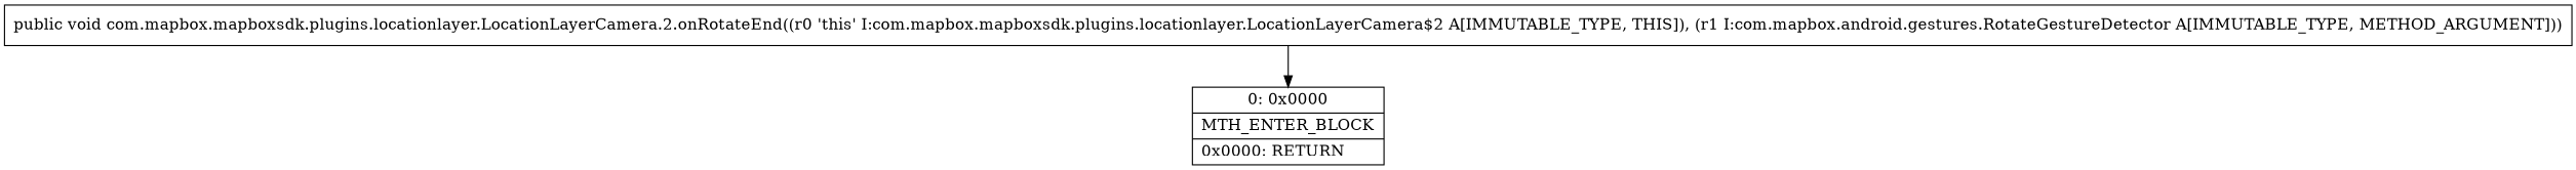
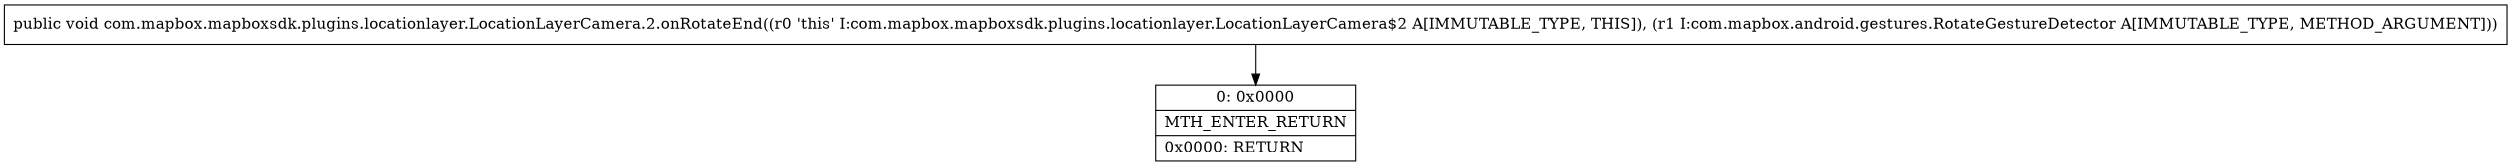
  digraph {
    node [shape=record]
-   n1 [label="{0\:\ 0x0000|MTH_ENTER_BLOCK\l|0x0000: RETURN   \l}"]
+   n1 [label="{0\:\ 0x0000|MTH_ENTER_RETURN\l|0x0000: RETURN   \l}"]
    n2 [label="{public void com.mapbox.mapboxsdk.plugins.locationlayer.LocationLayerCamera.2.onRotateEnd((r0 'this' I:com.mapbox.mapboxsdk.plugins.locationlayer.LocationLayerCamera$2 A[IMMUTABLE_TYPE, THIS]), (r1 I:com.mapbox.android.gestures.RotateGestureDetector A[IMMUTABLE_TYPE, METHOD_ARGUMENT])) }"]
    n2 -> n1
  }
